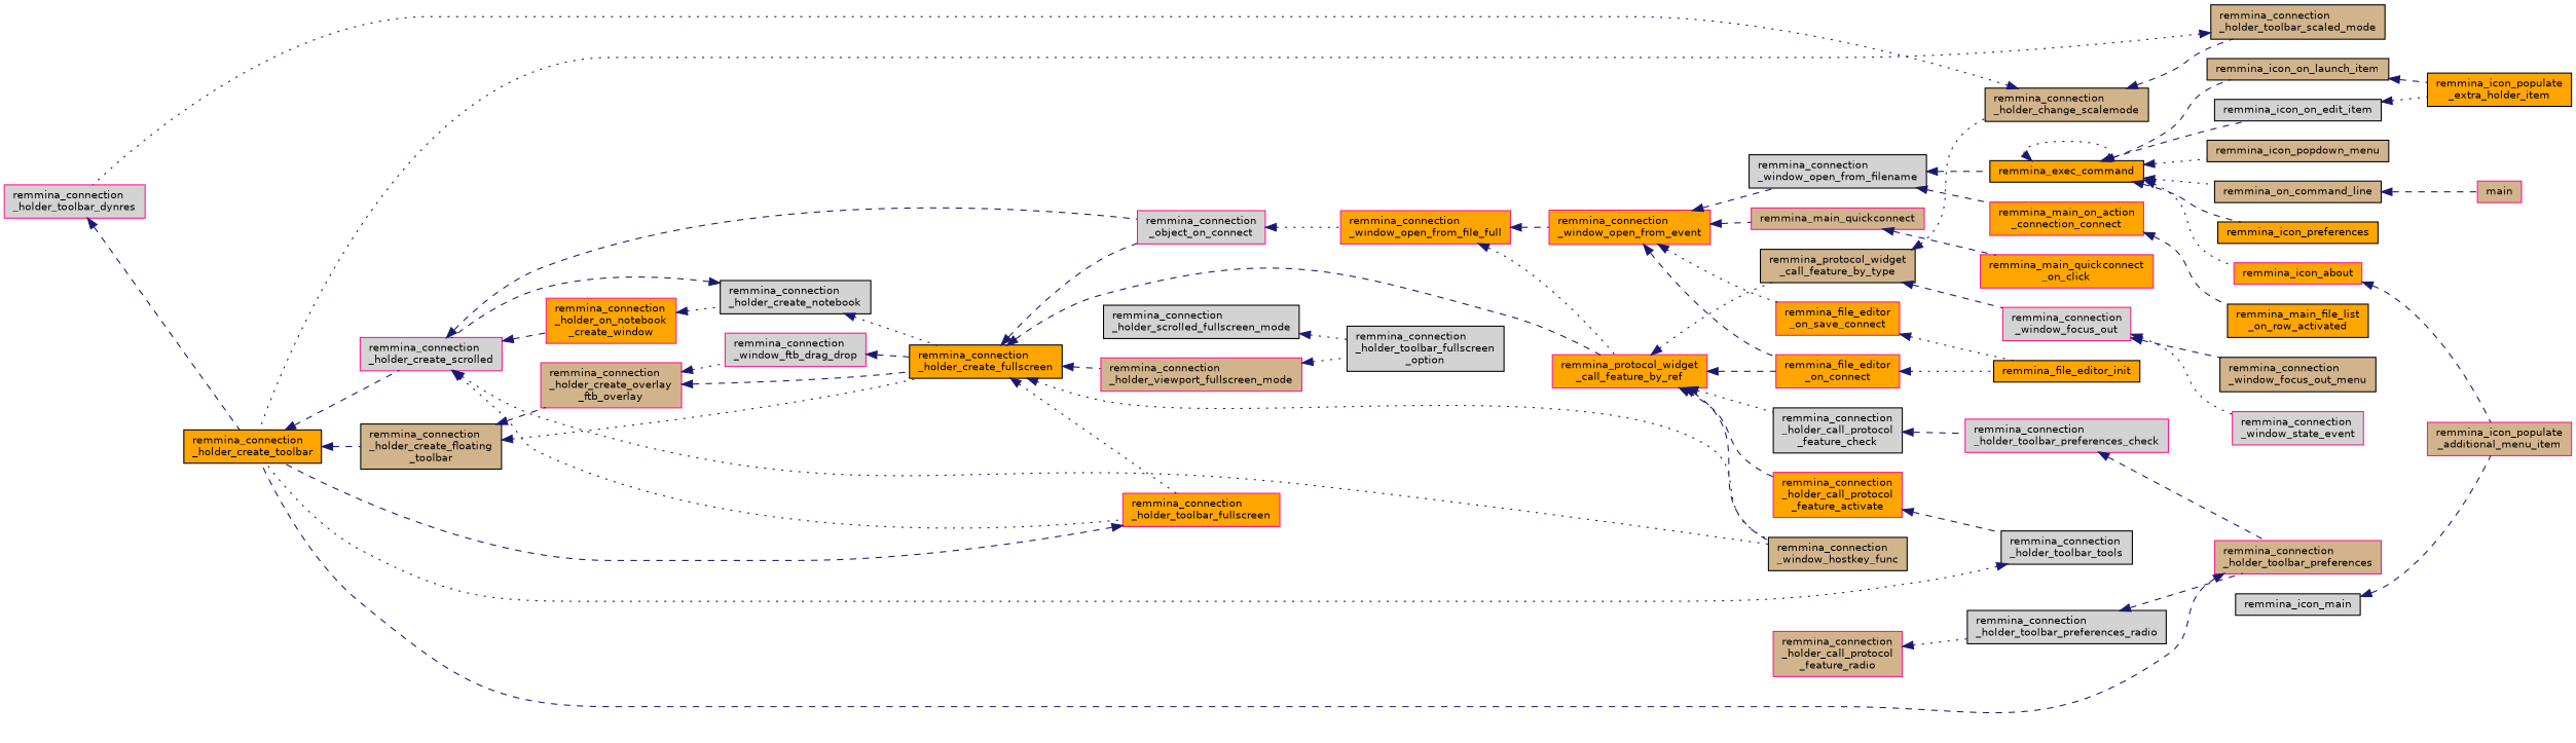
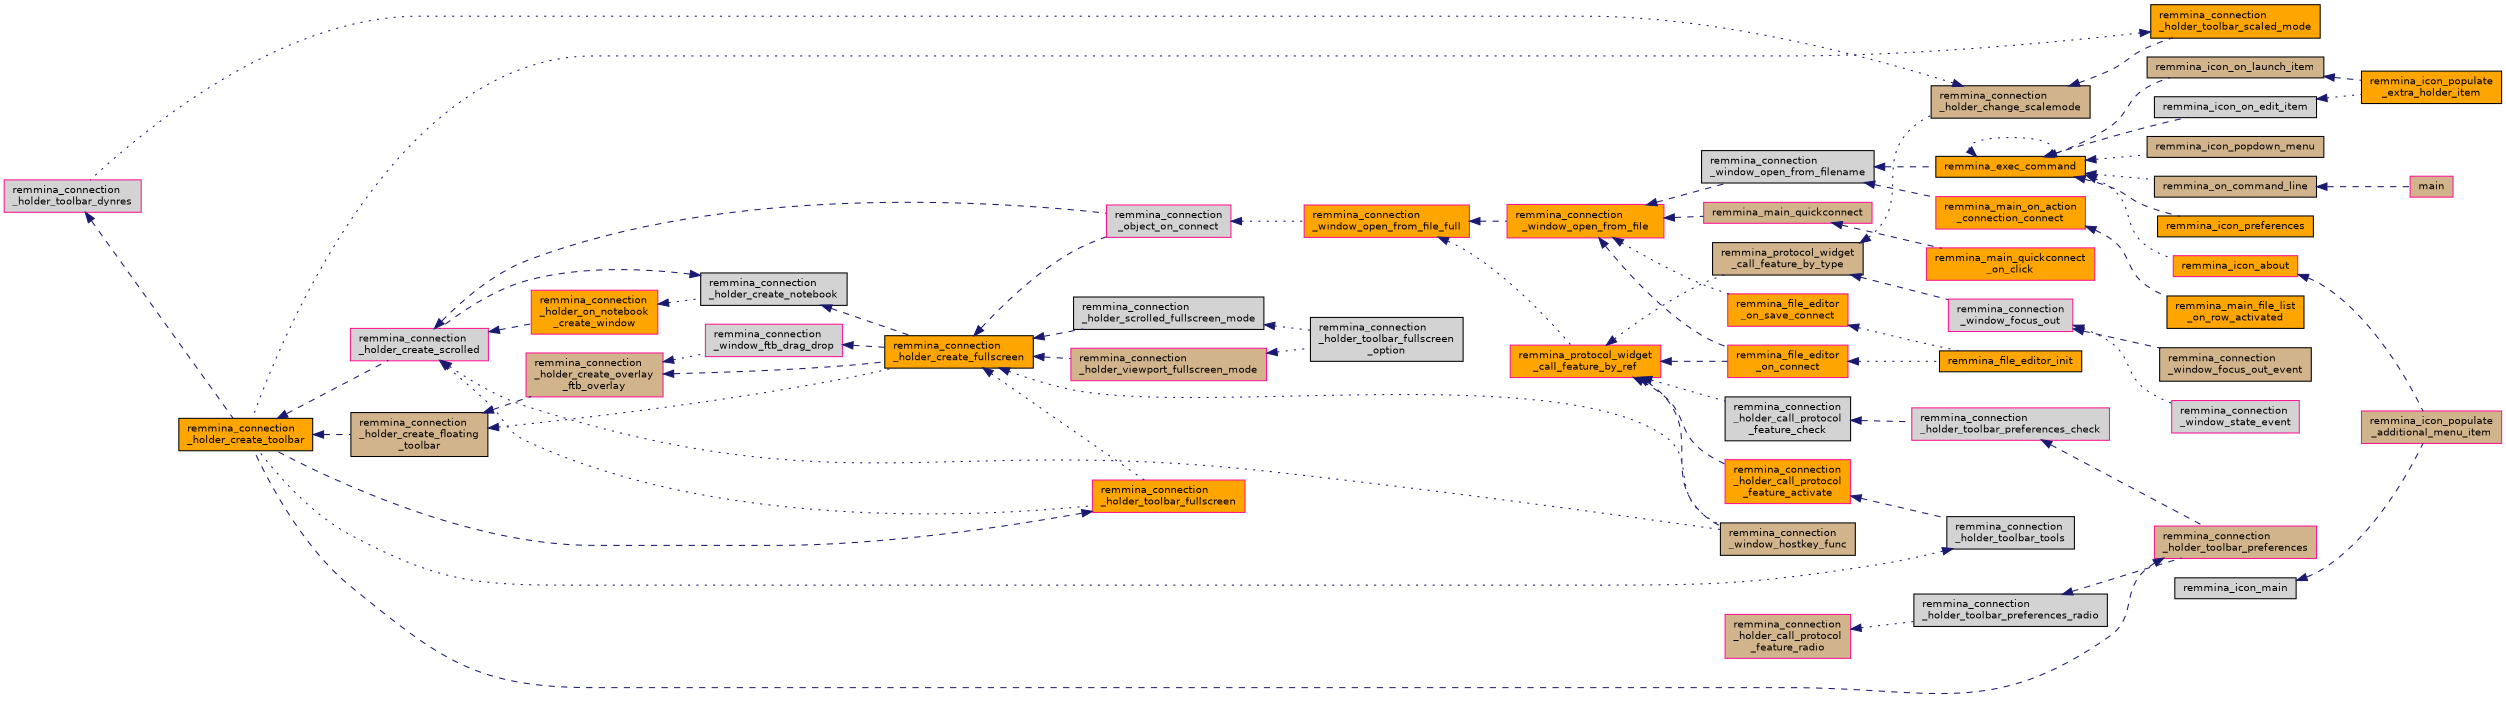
  digraph {
    rankdir=LR
    node [color=deeppink fillcolor=orange fontname=Helvetica fontsize=10 shape=record style=filled]
    edge [color=midnightblue dir=back fontname=Helvetica fontsize=10 labelfontname=Helvetica labelfontsize=10 style=dashed]
    n1 [fillcolor=lightgrey fontcolor=black height=0.2 label="remmina_connection\l_holder_toolbar_dynres" width=0.4]
    n2 [color=black height=0.2 label="remmina_connection\l_holder_create_toolbar" width=0.4]
    n3 [color=black fillcolor=tan height=0.2 label="remmina_connection\l_holder_create_floating\l_toolbar" width=0.4]
    n4 [fillcolor=lightgrey height=0.2 label="remmina_connection\l_holder_create_scrolled" width=0.4]
    n5 [fillcolor=tan height=0.2 label="remmina_connection\l_holder_create_overlay\l_ftb_overlay" width=0.4]
    n6 [color=black height=0.2 label="remmina_connection\l_holder_create_fullscreen" width=0.4]
    n7 [height=0.2 label="remmina_connection\l_holder_toolbar_fullscreen" width=0.4]
    n8 [color=black fillcolor=tan height=0.2 label="remmina_connection\l_window_hostkey_func" width=0.4]
    n9 [fillcolor=lightgrey height=0.2 label="remmina_connection\l_object_on_connect" width=0.4]
    n10 [height=0.2 label="remmina_connection\l_holder_on_notebook\l_create_window" width=0.4]
    n11 [fillcolor=lightgrey height=0.2 label="remmina_connection\l_window_ftb_drag_drop" width=0.4]
    n12 [fillcolor=tan height=0.2 label="remmina_connection\l_holder_viewport_fullscreen_mode" width=0.4]
    n13 [color=black fillcolor=lightgrey height=0.2 label="remmina_connection\l_holder_scrolled_fullscreen_mode" width=0.4]
    n14 [color=black fillcolor=lightgrey height=0.2 label="remmina_connection\l_holder_toolbar_fullscreen\l_option" width=0.4]
    n15 [height=0.2 label="remmina_connection\l_window_open_from_file_full" width=0.4]
-   n16 [height=0.2 label="remmina_connection\l_window_open_from_event" width=0.4]
+   n16 [height=0.2 label="remmina_connection\l_window_open_from_file" width=0.4]
    n17 [height=0.2 label="remmina_protocol_widget\l_call_feature_by_ref" width=0.4]
    n18 [color=black fillcolor=lightgrey height=0.2 label="remmina_connection\l_window_open_from_filename" width=0.4]
    n19 [height=0.2 label="remmina_file_editor\l_on_connect" width=0.4]
    n20 [height=0.2 label="remmina_file_editor\l_on_save_connect" width=0.4]
    n21 [fillcolor=tan height=0.2 label=remmina_main_quickconnect width=0.4]
    n22 [color=black fillcolor=lightgrey height=0.2 label="remmina_connection\l_holder_call_protocol\l_feature_check" width=0.4]
    n23 [height=0.2 label="remmina_connection\l_holder_call_protocol\l_feature_activate" width=0.4]
    n24 [color=black fillcolor=tan height=0.2 label="remmina_protocol_widget\l_call_feature_by_type" width=0.4]
    n25 [color=black height=0.2 label=remmina_exec_command width=0.4]
    n26 [height=0.2 label="remmina_main_on_action\l_connection_connect" width=0.4]
    n27 [color=black height=0.2 label=remmina_file_editor_init width=0.4]
    n28 [height=0.2 label="remmina_main_quickconnect\l_on_click" width=0.4]
    n29 [color=black fillcolor=tan height=0.2 label=remmina_on_command_line width=0.4]
    n30 [color=black height=0.2 label=remmina_icon_preferences width=0.4]
    n31 [height=0.2 label=remmina_icon_about width=0.4]
    n32 [color=black fillcolor=tan height=0.2 label=remmina_icon_on_launch_item width=0.4]
    n33 [color=black fillcolor=lightgrey height=0.2 label=remmina_icon_on_edit_item width=0.4]
    n34 [color=black fillcolor=tan height=0.2 label=remmina_icon_popdown_menu width=0.4]
    n35 [color=black height=0.2 label="remmina_main_file_list\l_on_row_activated" width=0.4]
    n36 [fillcolor=tan height=0.2 label=main width=0.4]
    n37 [color=black fillcolor=lightgrey height=0.2 label=remmina_icon_main width=0.4]
    n38 [fillcolor=tan height=0.2 label="remmina_icon_populate\l_additional_menu_item" width=0.4]
    n39 [color=black height=0.2 label="remmina_icon_populate\l_extra_holder_item" width=0.4]
    n40 [fillcolor=tan height=0.2 label="remmina_connection\l_holder_call_protocol\l_feature_radio" width=0.4]
    n41 [color=black fillcolor=lightgrey height=0.2 label="remmina_connection\l_holder_toolbar_preferences_radio" width=0.4]
    n42 [fillcolor=lightgrey height=0.2 label="remmina_connection\l_holder_toolbar_preferences_check" width=0.4]
    n43 [color=black fillcolor=lightgrey height=0.2 label="remmina_connection\l_holder_toolbar_tools" width=0.4]
    n44 [color=black fillcolor=tan height=0.2 label="remmina_connection\l_holder_change_scalemode" width=0.4]
    n45 [fillcolor=lightgrey height=0.2 label="remmina_connection\l_window_focus_out" width=0.4]
    n46 [fillcolor=tan height=0.2 label="remmina_connection\l_holder_toolbar_preferences" width=0.4]
-   n47 [color=black fillcolor=tan height=0.2 label="remmina_connection\l_holder_toolbar_scaled_mode" width=0.4]
-   n48 [color=black fillcolor=tan height=0.2 label="remmina_connection\l_window_focus_out_menu" width=0.4]
+   n47 [color=black height=0.2 label="remmina_connection\l_holder_toolbar_scaled_mode" width=0.4]
+   n48 [color=black fillcolor=tan height=0.2 label="remmina_connection\l_window_focus_out_event" width=0.4]
    n49 [fillcolor=lightgrey height=0.2 label="remmina_connection\l_window_state_event" width=0.4]
    n50 [color=black fillcolor=lightgrey height=0.2 label="remmina_connection\l_holder_create_notebook" width=0.4]
    n1 -> n2
    n2 -> n3
    n2 -> n4
    n3 -> n5
    n3 -> n6 [style=dotted]
    n4 -> n7 [style=dotted]
    n4 -> n8 [style=dotted]
    n4 -> n9
    n4 -> n10
    n5 -> n6
    n5 -> n11 [style=dotted]
    n6 -> n7 [style=dotted]
    n6 -> n8 [style=dotted]
    n6 -> n9
    n6 -> n12
-   n6 -> n17
+   n6 -> n13
    n7 -> n2
    n9 -> n15 [style=dotted]
    n10 -> n50 [style=dotted]
    n11 -> n6
    n12 -> n14 [style=dotted]
    n13 -> n14 [style=dotted]
    n15 -> n16
    n15 -> n17 [style=dotted]
    n16 -> n18
    n16 -> n19
    n16 -> n20 [style=dotted]
    n16 -> n21
    n17 -> n8
    n17 -> n19
    n17 -> n22 [style=dotted]
    n17 -> n23
    n17 -> n24 [style=dotted]
    n18 -> n25
    n18 -> n26
    n19 -> n27 [style=dotted]
    n20 -> n27 [style=dotted]
    n21 -> n28
    n22 -> n42
    n23 -> n43
    n24 -> n44 [style=dotted]
    n24 -> n45
    n25 -> n25 [style=dotted]
    n25 -> n29 [style=dotted]
    n25 -> n30
    n25 -> n31 [style=dotted]
    n25 -> n32
    n25 -> n33
    n25 -> n34 [style=dotted]
    n26 -> n35
    n29 -> n36
    n31 -> n38
    n32 -> n39
    n33 -> n39 [style=dotted]
    n37 -> n38
    n40 -> n41 [style=dotted]
    n41 -> n46
    n42 -> n46
    n43 -> n2 [style=dotted]
    n44 -> n1 [style=dotted]
    n44 -> n47
    n45 -> n48
    n45 -> n49 [style=dotted]
    n46 -> n2
    n47 -> n2 [style=dotted]
    n50 -> n4
-   n50 -> n6 [style=dotted]
+   n50 -> n6
  }
